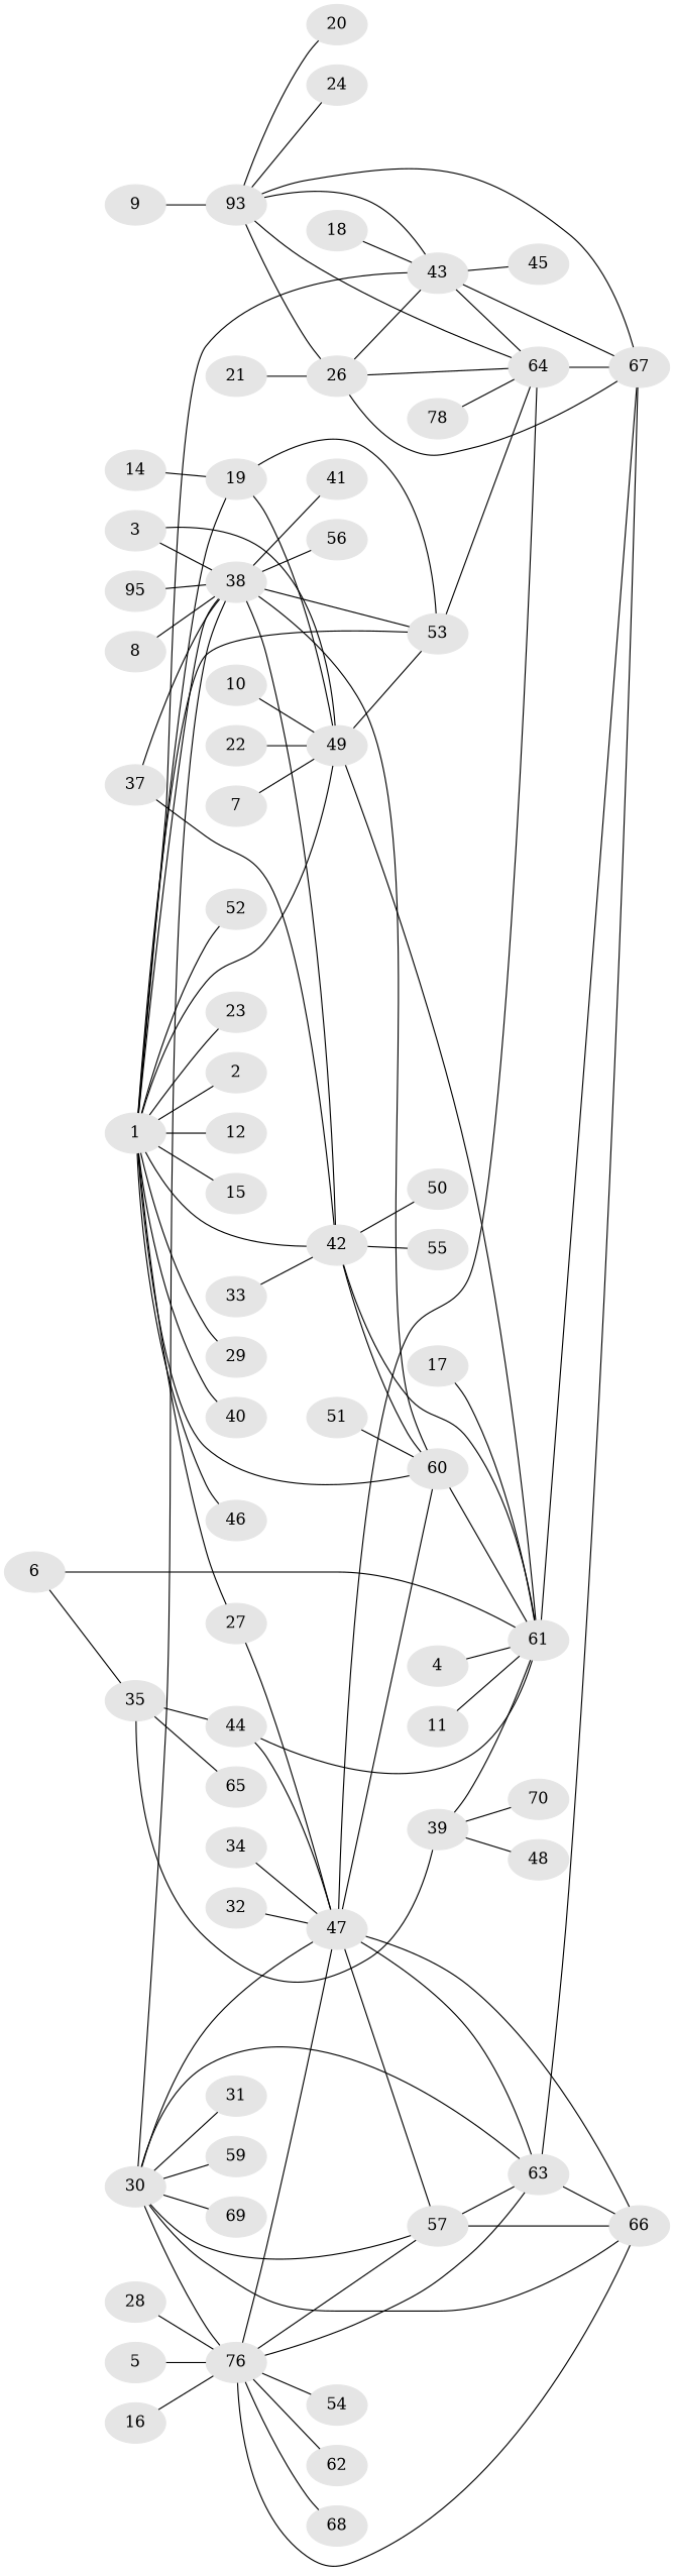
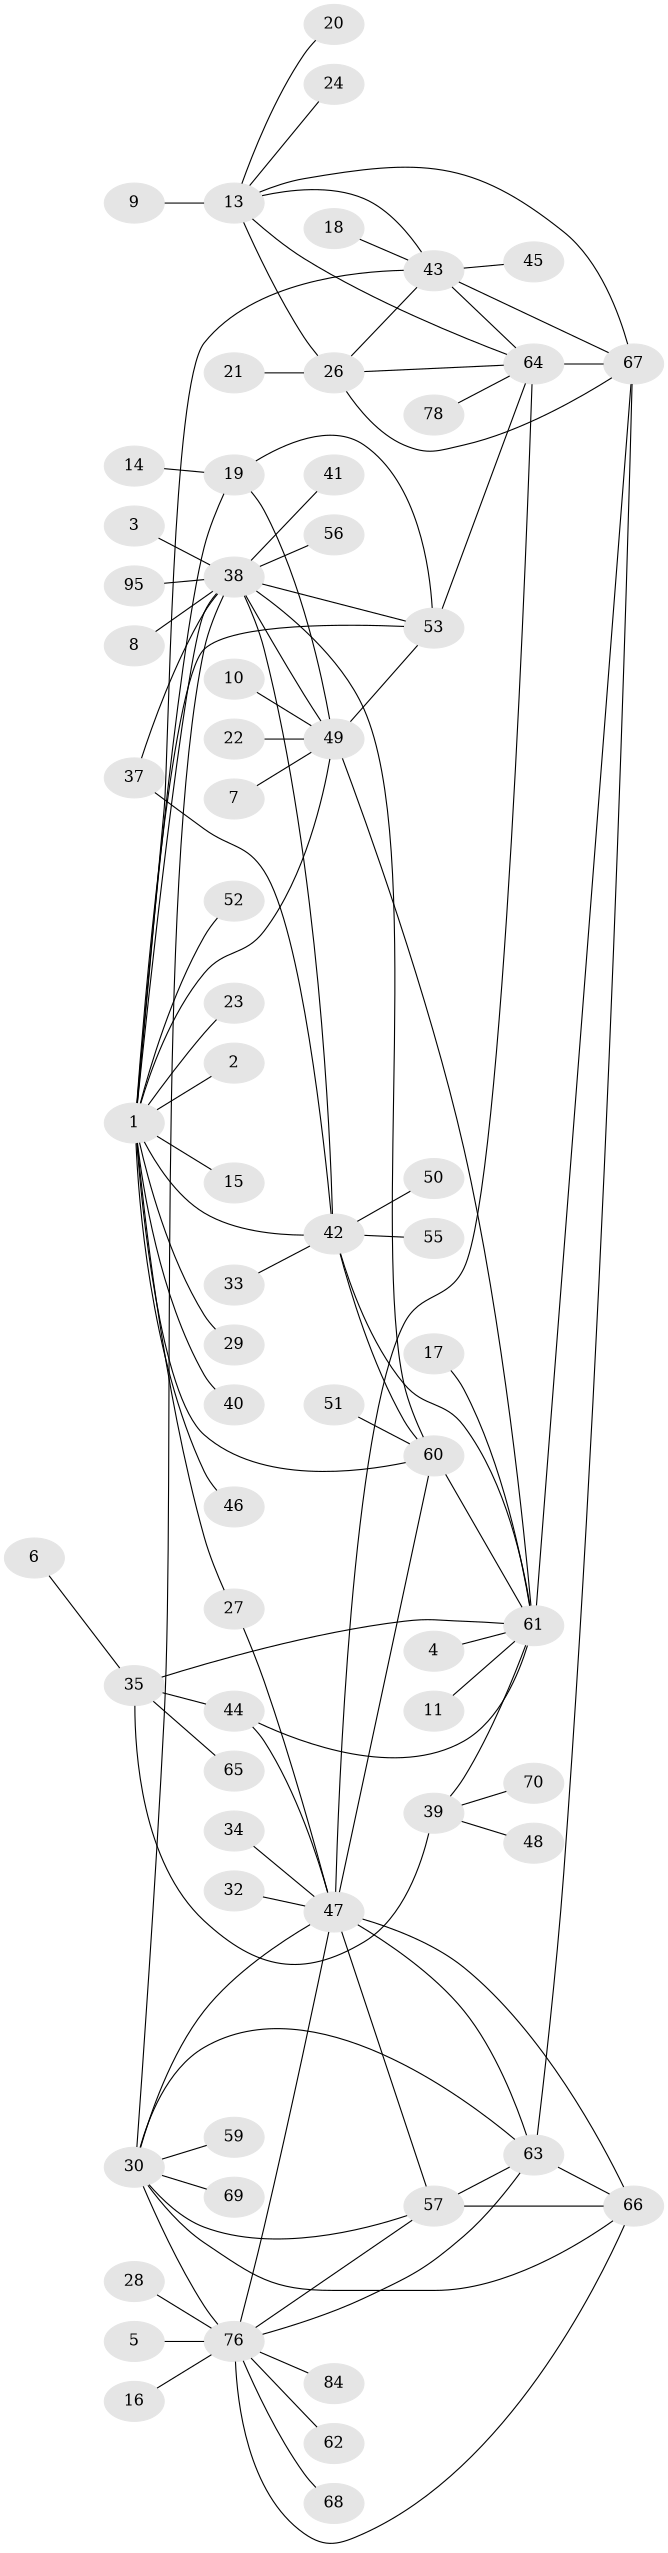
  graph {
    rankdir=LR
    node [color=gray90 style=filled]
    edge [weight=1.0]
    1
    2
-   12
    15
    19
    23
    27
    29
    38
    40
    42
    43
    46
    49
    52
    53
    60
    47
    41
    56
    61
    50
    55
    64
    67
    45
    3
    4
    n29 [label=76]
    5
    57
    63
    66
-   54
+   54 [label=84]
    62
    68
    6
    35
    39
    44
    65
    7
    8
    9
-   13 [label=93]
+   13
    20
    24
    26
    10
    11
    14
    16
    17
    18
    21
    22
    n57 [label=95]
    28
    30
-   31
    59
    69
    32
    33
    34
    48
    70
    37
    51
    n70 [label=78]
    1 -- 2
-   1 -- 12
    1 -- 15
    1 -- 19 [weight=3.0]
    1 -- 23
    1 -- 27
    1 -- 29
    1 -- 38 [weight=4.0]
    1 -- 40
    1 -- 42 [weight=4.0]
    1 -- 43
    1 -- 46
    1 -- 49 [weight=3.0]
    1 -- 52
    1 -- 53 [weight=3.0]
    1 -- 60 [weight=8.0]
    19 -- 49
    19 -- 53
    27 -- 47
    38 -- 42
-   3 -- 49
+   38 -- 49
    38 -- 53
    38 -- 60
    38 -- 41
    38 -- 56
    42 -- 60 [weight=2.0]
    42 -- 61
    42 -- 50
    42 -- 55
    43 -- 64 [weight=3.0]
    43 -- 67
    43 -- 45
    49 -- 53
    49 -- 61
    53 -- 64
    60 -- 61
    47 -- 60
    47 -- 64
    47 -- 57 [weight=2.0]
    47 -- 63
    47 -- 66
    61 -- 67
    64 -- 67 [weight=3.0]
    3 -- 38
    4 -- 61
    n29 -- 47
    n29 -- 57 [weight=2.0]
    n29 -- 63
    n29 -- 66
    n29 -- 54
    n29 -- 62
    n29 -- 68
    5 -- n29
    57 -- 63 [weight=2.0]
    57 -- 66 [weight=2.0]
    63 -- 67
    63 -- 66
    6 -- 35
-   6 -- 61 [weight=3.0]
+   35 -- 61 [weight=3.0]
    35 -- 39
    35 -- 44 [weight=2.0]
    35 -- 65
    39 -- 61 [weight=3.0]
    39 -- 48
    39 -- 70
    44 -- 47
    44 -- 61 [weight=6.0]
    7 -- 49
    8 -- 38
    9 -- 13
    13 -- 43
    13 -- 64 [weight=3.0]
    13 -- 67
    13 -- 20
    13 -- 24
    13 -- 26
    26 -- 43
    26 -- 64 [weight=3.0]
    26 -- 67
    10 -- 49
    11 -- 61
    14 -- 19
    16 -- n29
    17 -- 61
    18 -- 43
    21 -- 26
    22 -- 49
    n57 -- 38
    28 -- n29
    30 -- 38
    30 -- 47
    30 -- n29
    30 -- 57 [weight=2.0]
    30 -- 63
    30 -- 66
-   30 -- 31
    30 -- 59
    30 -- 69
    32 -- 47
    33 -- 42
    34 -- 47
    37 -- 38
    37 -- 42
    51 -- 60
    n70 -- 64
  }
